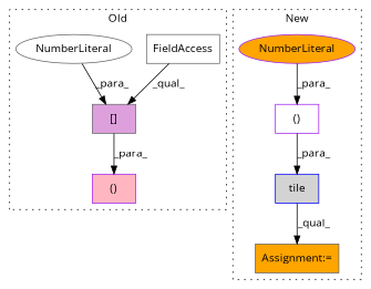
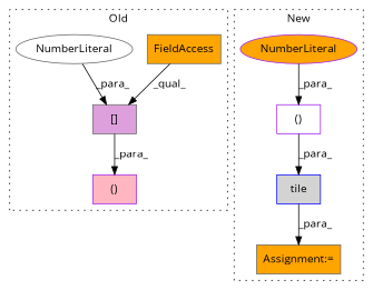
  digraph {
    fontname="Open Sans"
    node [a=34 color=gray40 fillcolor=orange fontname="Open Sans" l=1 s=10086 shape=box style=filled]
    edge [fontname="Open Sans"]
    n1 [a=2 fillcolor=plum l="17,1" label="[]" s="10086,10104"]
-   n2 [a=22 fillcolor=white l=16 label=FieldAccess]
+   n2 [a=22 l=16 label=FieldAccess]
    n3 [fillcolor=white label=NumberLiteral s=10103 shape=ellipse]
    n4 [a=106 color=purple fillcolor=lightpink l=83 label="()"]
    n5 [a=32 color=blue fillcolor=lightgrey l="5,2" label=tile s="10496,10561"]
    n6 [a=7 label="Assignment:=" s=10477]
    n7 [a=106 color=purple fillcolor=white l=41 label="()" s=10520]
    n8 [color=purple label=NumberLiteral s=10560 shape=ellipse]
    subgraph cluster_1 {
      label=Old
      style=dotted
      n1
      n2
      n3
      n4
    }
    subgraph cluster_2 {
      label=New
      style=dotted
      n5
      n6
      n7
      n8
    }
    n1 -> n4 [label=_para_]
    n2 -> n1 [label=_qual_]
    n3 -> n1 [label=_para_]
-   n5 -> n6 [label=_qual_]
+   n5 -> n6 [label=_para_]
    n7 -> n5 [label=_para_]
    n8 -> n7 [label=_para_]
  }
